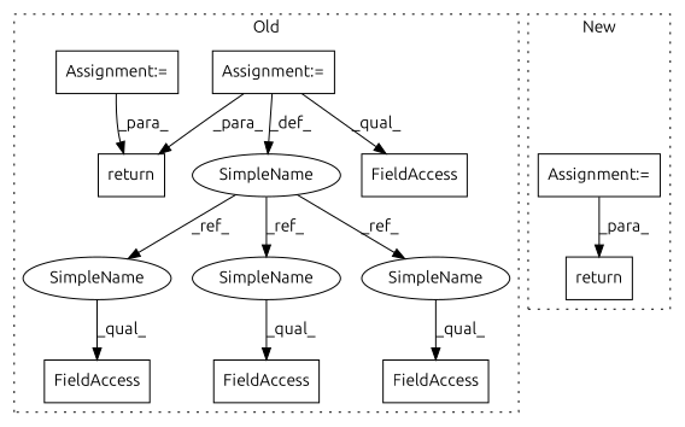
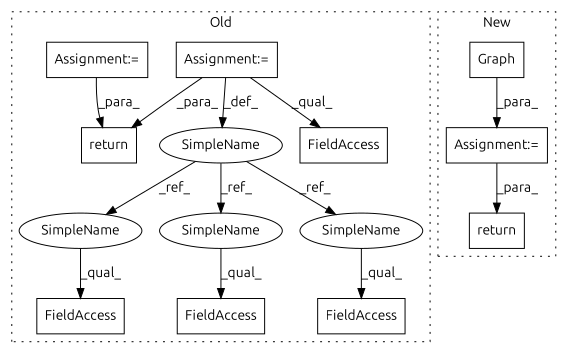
  digraph {
    fontname=Ubuntu
    node [a=22 l=5 s=3867 shape=box fontname=Ubuntu]
    edge [fontname=Ubuntu]
    n1 [a=41 l=7 label=return s=4389]
    n2 [a=7 label="Assignment:="]
    n3 [l=12 label=FieldAccess s=4139]
    n4 [l=12 label=FieldAccess s=4039]
    n5 [a=42 label=SimpleName shape=ellipse]
    n6 [l=11 label=FieldAccess s=4206]
    n7 [l=17 label=FieldAccess s=3999]
    n8 [a=7 l=1 label="Assignment:=" s=3962]
    n9 [a=42 label=SimpleName s=4039 shape=ellipse]
    n10 [a=42 label=SimpleName s=4139 shape=ellipse]
    n11 [a=42 label=SimpleName s=3999 shape=ellipse]
+   n12 [a=32 l="6,1" label="Graph" s="989,1000"]
    n13 [a=41 l=7 label=return s=1007]
    n14 [a=7 l=1 label="Assignment:=" s=988]
    subgraph cluster_1 {
      label=Old
      style=dotted
      n1
      n2
      n3
      n4
      n5
      n6
      n7
      n8
      n9
      n10
      n11
    }
    subgraph cluster_2 {
      label=New
      style=dotted
+     n12
      n13
      n14
    }
    n2 -> n1 [label=_para_]
    n2 -> n5 [label=_def_]
    n2 -> n6 [label=_qual_]
    n5 -> n9 [label=_ref_]
    n5 -> n10 [label=_ref_]
    n5 -> n11 [label=_ref_]
    n8 -> n1 [label=_para_]
    n9 -> n4 [label=_qual_]
    n10 -> n3 [label=_qual_]
    n11 -> n7 [label=_qual_]
+   n12 -> n14 [label=_para_]
    n14 -> n13 [label=_para_]
  }
